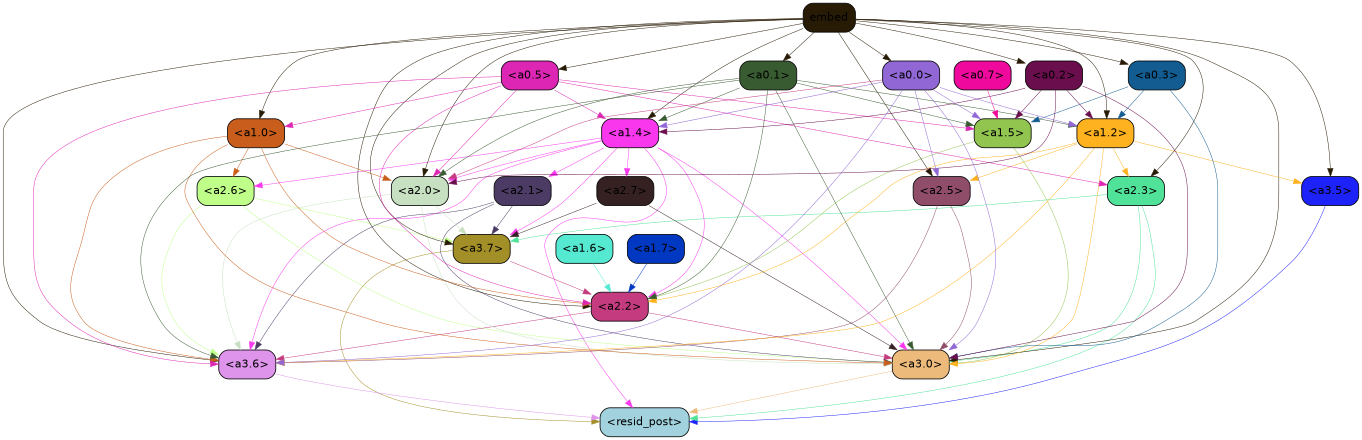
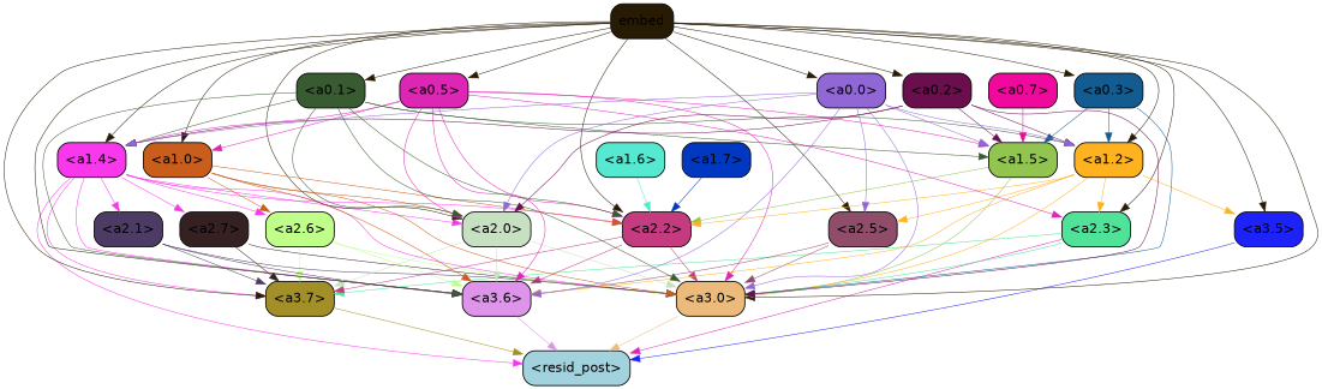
  strict digraph {
    splines=true
    node [color=black fontname=Helvetica shape=box style="filled, rounded"]
    edge [color="#281b05" penwidth=0.6]
    "<a3.7>" [fillcolor="#a38f27"]
    "<resid_post>" [fillcolor="#a1d2de"]
    "<a3.6>" [fillcolor="#dd94ea"]
    "<a3.5>" [fillcolor="#1c22f8"]
    "<a3.0>" [fillcolor="#ecbb7c"]
    "<a2.3>" [fillcolor="#50e299"]
    "<a1.4>" [fillcolor="#f938ee"]
    "<a2.7>" [fillcolor="#352022"]
    "<a2.6>" [fillcolor="#bffe89"]
    "<a2.2>" [fillcolor="#c43b7f"]
    "<a2.1>" [fillcolor="#4c3b64"]
    "<a2.0>" [fillcolor="#c8e0c2"]
    "<a2.5>" [fillcolor="#8f4d6a"]
    "<a1.5>" [fillcolor="#92c550"]
    embed [fillcolor="#281b05"]
    "<a1.2>" [fillcolor="#ffb21f"]
    "<a1.0>" [fillcolor="#c95d1b"]
    "<a0.5>" [fillcolor="#de26b5"]
    "<a0.1>" [fillcolor="#395b31"]
    "<a0.3>" [fillcolor="#135c91"]
    "<a0.2>" [fillcolor="#6a0e4d"]
    "<a0.0>" [fillcolor="#9167d6"]
    "<a1.7>" [fillcolor="#0138c2"]
    "<a1.6>" [fillcolor="#55e9d1"]
    "<a0.7>" [fillcolor="#f0099d"]
    "<a3.7>" -> "<resid_post>" [color="#a38f27"]
    "<a3.6>" -> "<resid_post>" [color="#dd94ea"]
    "<a3.5>" -> "<resid_post>" [color="#1c22f8"]
    "<a3.0>" -> "<resid_post>" [color="#ecbb7c"]
    "<a2.3>" -> "<a3.7>" [color="#50e299"]
-   "<a2.3>" -> "<resid_post>" [color="#50e299"]
+   "<a2.3>" -> "<resid_post>" [color="#de26b5"]
    "<a2.3>" -> "<a3.0>" [color="#50e299"]
    "<a1.4>" -> "<a3.7>" [color="#f938ee"]
    "<a1.4>" -> "<resid_post>" [color="#f938ee"]
    "<a1.4>" -> "<a3.6>" [color="#f938ee"]
    "<a1.4>" -> "<a3.0>" [color="#f938ee"]
    "<a1.4>" -> "<a2.7>" [color="#f938ee"]
    "<a1.4>" -> "<a2.6>" [color="#f938ee"]
    "<a1.4>" -> "<a2.2>" [color="#f938ee"]
    "<a1.4>" -> "<a2.1>" [color="#f938ee"]
    "<a1.4>" -> "<a2.0>" [color="#f938ee"]
    "<a2.7>" -> "<a3.7>" [color="#352022"]
    "<a2.7>" -> "<a3.0>" [color="#352022"]
    "<a2.6>" -> "<a3.7>" [color="#bffe89"]
    "<a2.6>" -> "<a3.6>" [color="#bffe89"]
    "<a2.6>" -> "<a3.0>" [color="#bffe89"]
-   "<a3.7>" -> "<a2.2>" [color="#c43b7f"]
+   "<a2.2>" -> "<a3.7>" [color="#c43b7f"]
    "<a2.2>" -> "<a3.6>" [color="#c43b7f"]
    "<a2.2>" -> "<a3.0>" [color="#c43b7f"]
    "<a2.1>" -> "<a3.7>" [color="#4c3b64"]
    "<a2.1>" -> "<a3.6>" [color="#4c3b64"]
    "<a2.1>" -> "<a3.0>" [color="#4c3b64"]
    "<a2.0>" -> "<a3.7>" [color="#c8e0c2"]
    "<a2.0>" -> "<a3.6>" [color="#c8e0c2"]
    "<a2.0>" -> "<a3.0>" [color="#c8e0c2"]
    "<a2.5>" -> "<a3.6>" [color="#8f4d6a"]
    "<a2.5>" -> "<a3.0>" [color="#8f4d6a"]
    "<a1.5>" -> "<a3.0>" [color="#92c550"]
    "<a1.5>" -> "<a2.2>" [color="#92c550"]
    embed -> "<a3.7>"
    embed -> "<a3.6>"
    embed -> "<a3.5>"
    embed -> "<a3.0>"
    embed -> "<a2.3>"
    embed -> "<a1.4>"
    embed -> "<a2.2>"
    embed -> "<a2.0>"
    embed -> "<a2.5>"
    embed -> "<a1.2>"
    embed -> "<a1.0>"
    embed -> "<a0.5>"
    embed -> "<a0.1>"
    embed -> "<a0.3>"
    embed -> "<a0.2>"
    embed -> "<a0.0>"
    "<a1.2>" -> "<a3.6>" [color="#ffb21f"]
    "<a1.2>" -> "<a3.5>" [color="#ffb21f"]
    "<a1.2>" -> "<a3.0>" [color="#ffb21f"]
    "<a1.2>" -> "<a2.3>" [color="#ffb21f"]
    "<a1.2>" -> "<a2.2>" [color="#ffb21f"]
    "<a1.2>" -> "<a2.5>" [color="#ffb21f"]
    "<a1.0>" -> "<a3.6>" [color="#c95d1b"]
    "<a1.0>" -> "<a3.0>" [color="#c95d1b"]
    "<a1.0>" -> "<a2.6>" [color="#c95d1b"]
    "<a1.0>" -> "<a2.2>" [color="#c95d1b"]
    "<a1.0>" -> "<a2.0>" [color="#c95d1b"]
    "<a0.5>" -> "<a3.6>" [color="#de26b5"]
+   "<a0.5>" -> "<a3.0>" [color="#de26b5"]
    "<a0.5>" -> "<a2.3>" [color="#de26b5"]
    "<a0.5>" -> "<a1.4>" [color="#de26b5"]
    "<a0.5>" -> "<a2.2>" [color="#de26b5"]
    "<a0.5>" -> "<a2.0>" [color="#de26b5"]
    "<a0.5>" -> "<a1.5>" [color="#de26b5"]
    "<a0.5>" -> "<a1.0>" [color="#de26b5"]
    "<a0.1>" -> "<a3.6>" [color="#395b31"]
    "<a0.1>" -> "<a3.0>" [color="#395b31"]
    "<a0.1>" -> "<a1.4>" [color="#395b31"]
    "<a0.1>" -> "<a2.2>" [color="#395b31"]
    "<a0.1>" -> "<a2.0>" [color="#395b31"]
    "<a0.1>" -> "<a1.5>" [color="#395b31"]
    "<a0.1>" -> "<a1.2>" [color="#395b31"]
    "<a0.3>" -> "<a3.0>" [color="#135c91"]
    "<a0.3>" -> "<a1.5>" [color="#135c91"]
    "<a0.3>" -> "<a1.2>" [color="#135c91"]
    "<a0.2>" -> "<a3.0>" [color="#6a0e4d"]
    "<a0.2>" -> "<a1.4>" [color="#6a0e4d"]
    "<a0.2>" -> "<a2.0>" [color="#6a0e4d"]
    "<a0.2>" -> "<a1.5>" [color="#6a0e4d"]
    "<a0.2>" -> "<a1.2>" [color="#6a0e4d"]
    "<a0.0>" -> "<a3.6>" [color="#9167d6"]
    "<a0.0>" -> "<a3.0>" [color="#9167d6"]
    "<a0.0>" -> "<a1.4>" [color="#9167d6"]
-   "<a0.0>" -> "<a2.0>" [color="#c43b7f"]
+   "<a0.0>" -> "<a2.0>" [color="#9167d6"]
    "<a0.0>" -> "<a2.5>" [color="#9167d6"]
    "<a0.0>" -> "<a1.5>" [color="#9167d6"]
    "<a0.0>" -> "<a1.2>" [color="#9167d6"]
    "<a1.7>" -> "<a2.2>" [color="#0138c2"]
    "<a1.6>" -> "<a2.2>" [color="#55e9d1"]
    "<a0.7>" -> "<a1.5>" [color="#f0099d"]
  }
